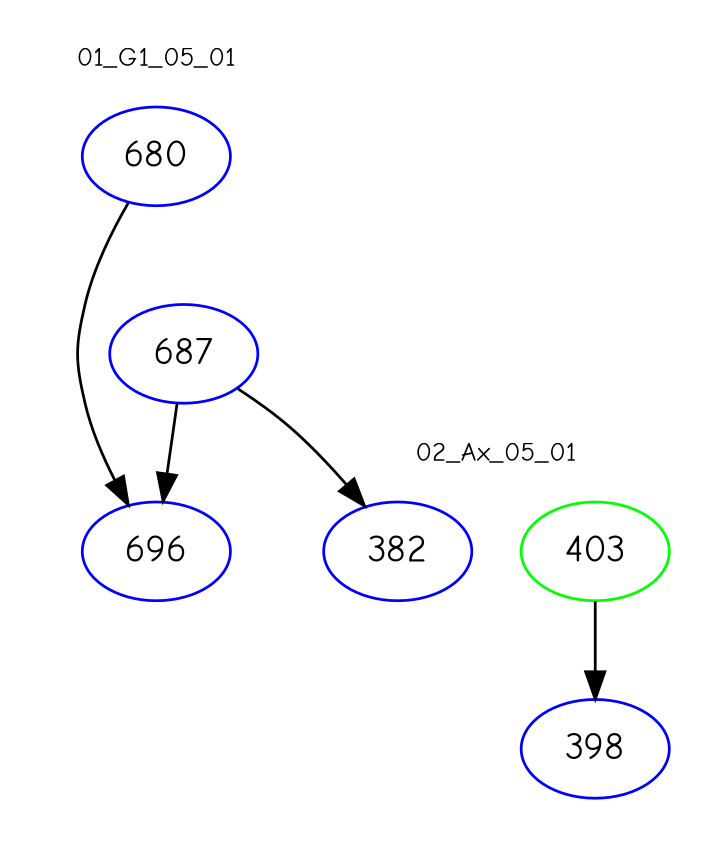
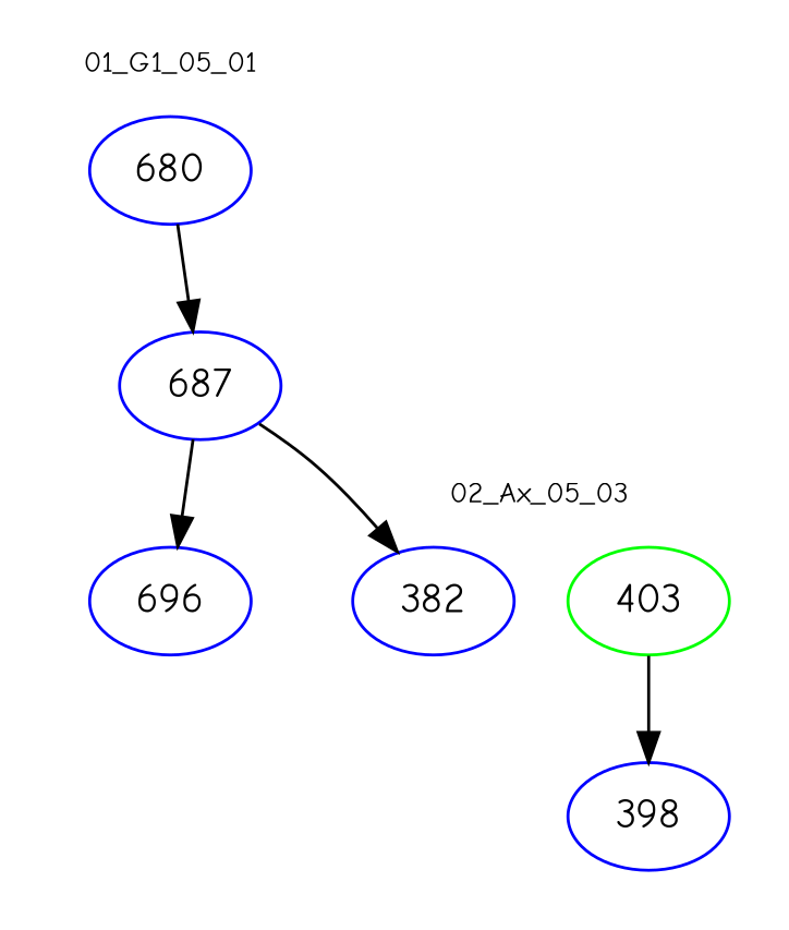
  digraph {
    fontname="Comic Neue"
    node [color=blue fontname="Comic Neue"]
    edge [color=black fontname="Comic Neue"]
    n1 [color=green label=403]
    n2 [label=398]
    n3 [label=382]
    n4 [label=680]
    n5 [label=687]
    n6 [label=696]
    subgraph cluster_1 {
      color=white
      fontsize=10
-     label="02_Ax_05_01"
+     label="02_Ax_05_03"
      n1
      n2
      n3
    }
    subgraph cluster_2 {
      color=white
      fontsize=10
      label="01_G1_05_01"
      n4
      n5
      n6
    }
    n1 -> n2
-   n4 -> n6
+   n4 -> n5
    n5 -> n3
    n5 -> n6
  }
